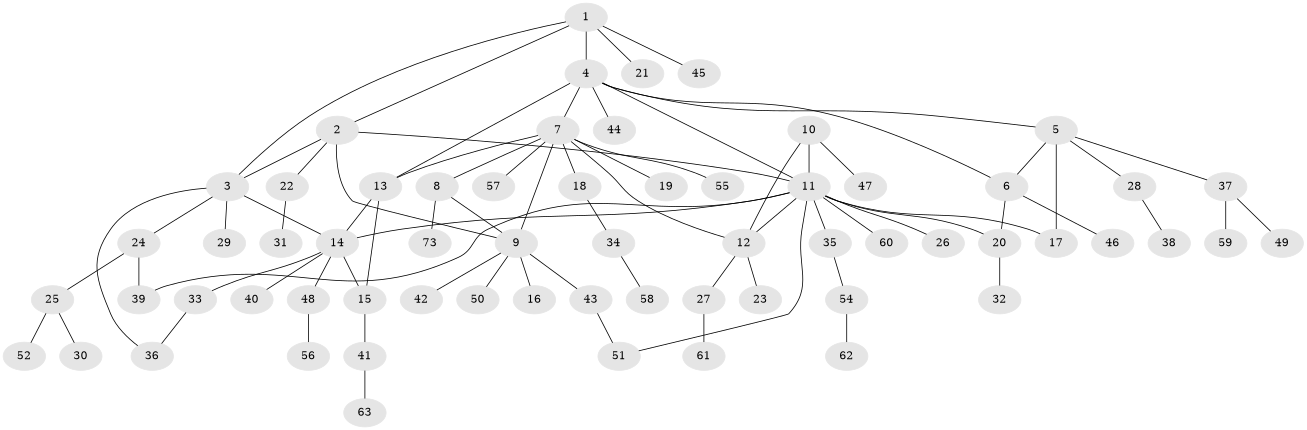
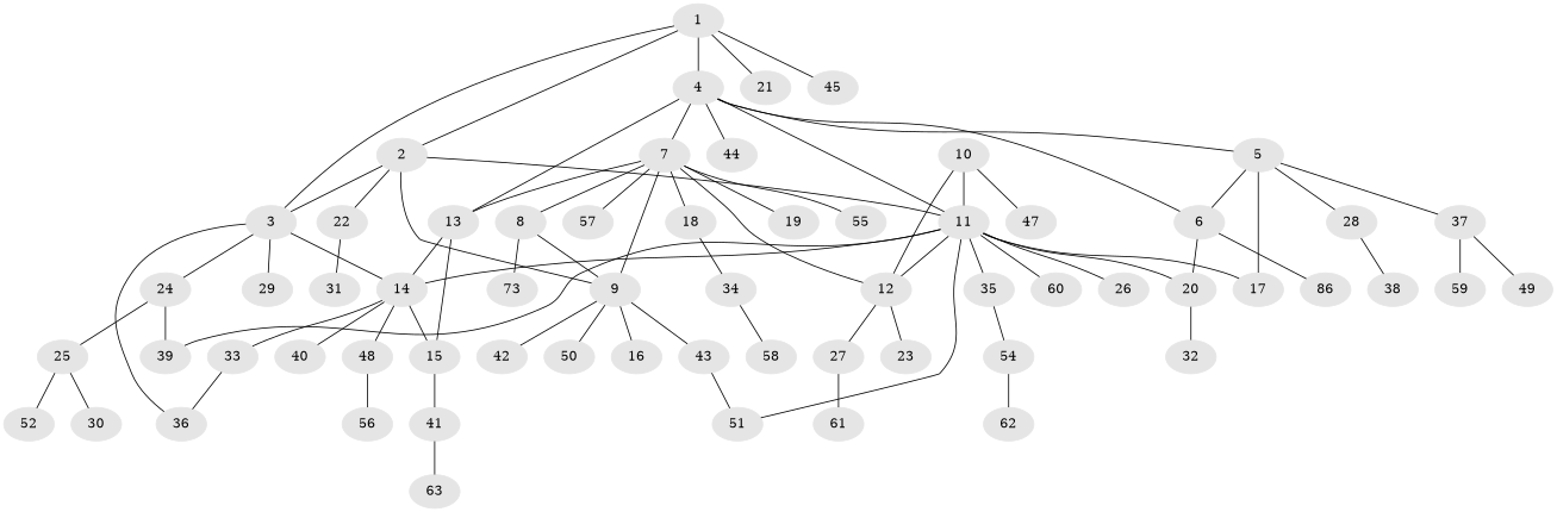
  graph {
    node [color=gray90 style=filled]
    1
    2
    3
    4
    21
    45
    9
    11
    22
    14
    24
    29
    36
    5
    6
    7
    13
    44
    16
    42
    43
    50
    17
    20
    12
    26
    35
    39
    51
    60
    31
    15
    33
    40
    48
    25
    28
    37
-   46
+   46 [label=86]
    8
    18
    19
    55
    57
    38
    49
    59
    32
    n49 [label=73]
    23
    27
    34
    10
    47
    54
    61
    41
    56
    63
    58
    30
    52
    62
    1 -- 2
    1 -- 3
    1 -- 4
    1 -- 21
    1 -- 45
    2 -- 3
    2 -- 9
    2 -- 11
    2 -- 22
    3 -- 14
    3 -- 24
    3 -- 29
    3 -- 36
    4 -- 11
    4 -- 5
    4 -- 6
    4 -- 7
    4 -- 13
    4 -- 44
    9 -- 16
    9 -- 42
    9 -- 43
    9 -- 50
    11 -- 14
    11 -- 17
    11 -- 20
    11 -- 12
    11 -- 26
    11 -- 35
    11 -- 39
    11 -- 51
    11 -- 60
    22 -- 31
    14 -- 15
    14 -- 33
    14 -- 40
    14 -- 48
    24 -- 39
    24 -- 25
    5 -- 6
    5 -- 17
    5 -- 28
    5 -- 37
    6 -- 20
    6 -- 46
    7 -- 9
    7 -- 13
    7 -- 12
    7 -- 8
    7 -- 18
    7 -- 19
    7 -- 55
    7 -- 57
    13 -- 14
    13 -- 15
    43 -- 51
    20 -- 32
    12 -- 23
    12 -- 27
    35 -- 54
    15 -- 41
    33 -- 36
    48 -- 56
    25 -- 30
    25 -- 52
    28 -- 38
    37 -- 49
    37 -- 59
    8 -- 9
    8 -- n49
    18 -- 34
    27 -- 61
    34 -- 58
    10 -- 11
    10 -- 12
    10 -- 47
    54 -- 62
    41 -- 63
  }
